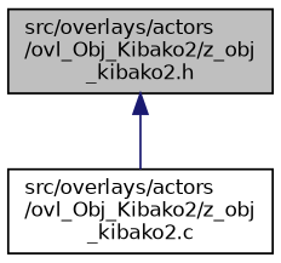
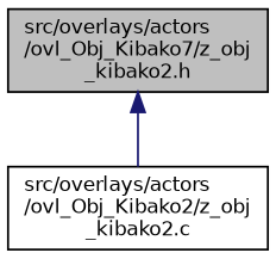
  digraph {
    node [color=black fontname=Helvetica fontsize=10 shape=record style=filled]
-   n1 [fillcolor=grey75 fontcolor=black height=0.2 label="src/overlays/actors\l/ovl_Obj_Kibako2/z_obj\l_kibako2.h" width=0.4]
+   n1 [fillcolor=grey75 fontcolor=black height=0.2 label="src/overlays/actors\l/ovl_Obj_Kibako7/z_obj\l_kibako2.h" width=0.4]
    n2 [fillcolor=white height=0.2 label="src/overlays/actors\l/ovl_Obj_Kibako2/z_obj\l_kibako2.c" width=0.4]
    n1 -> n2 [color=midnightblue dir=back fontname=Helvetica fontsize=10 labelfontname=Helvetica labelfontsize=10 style=solid]
  }
